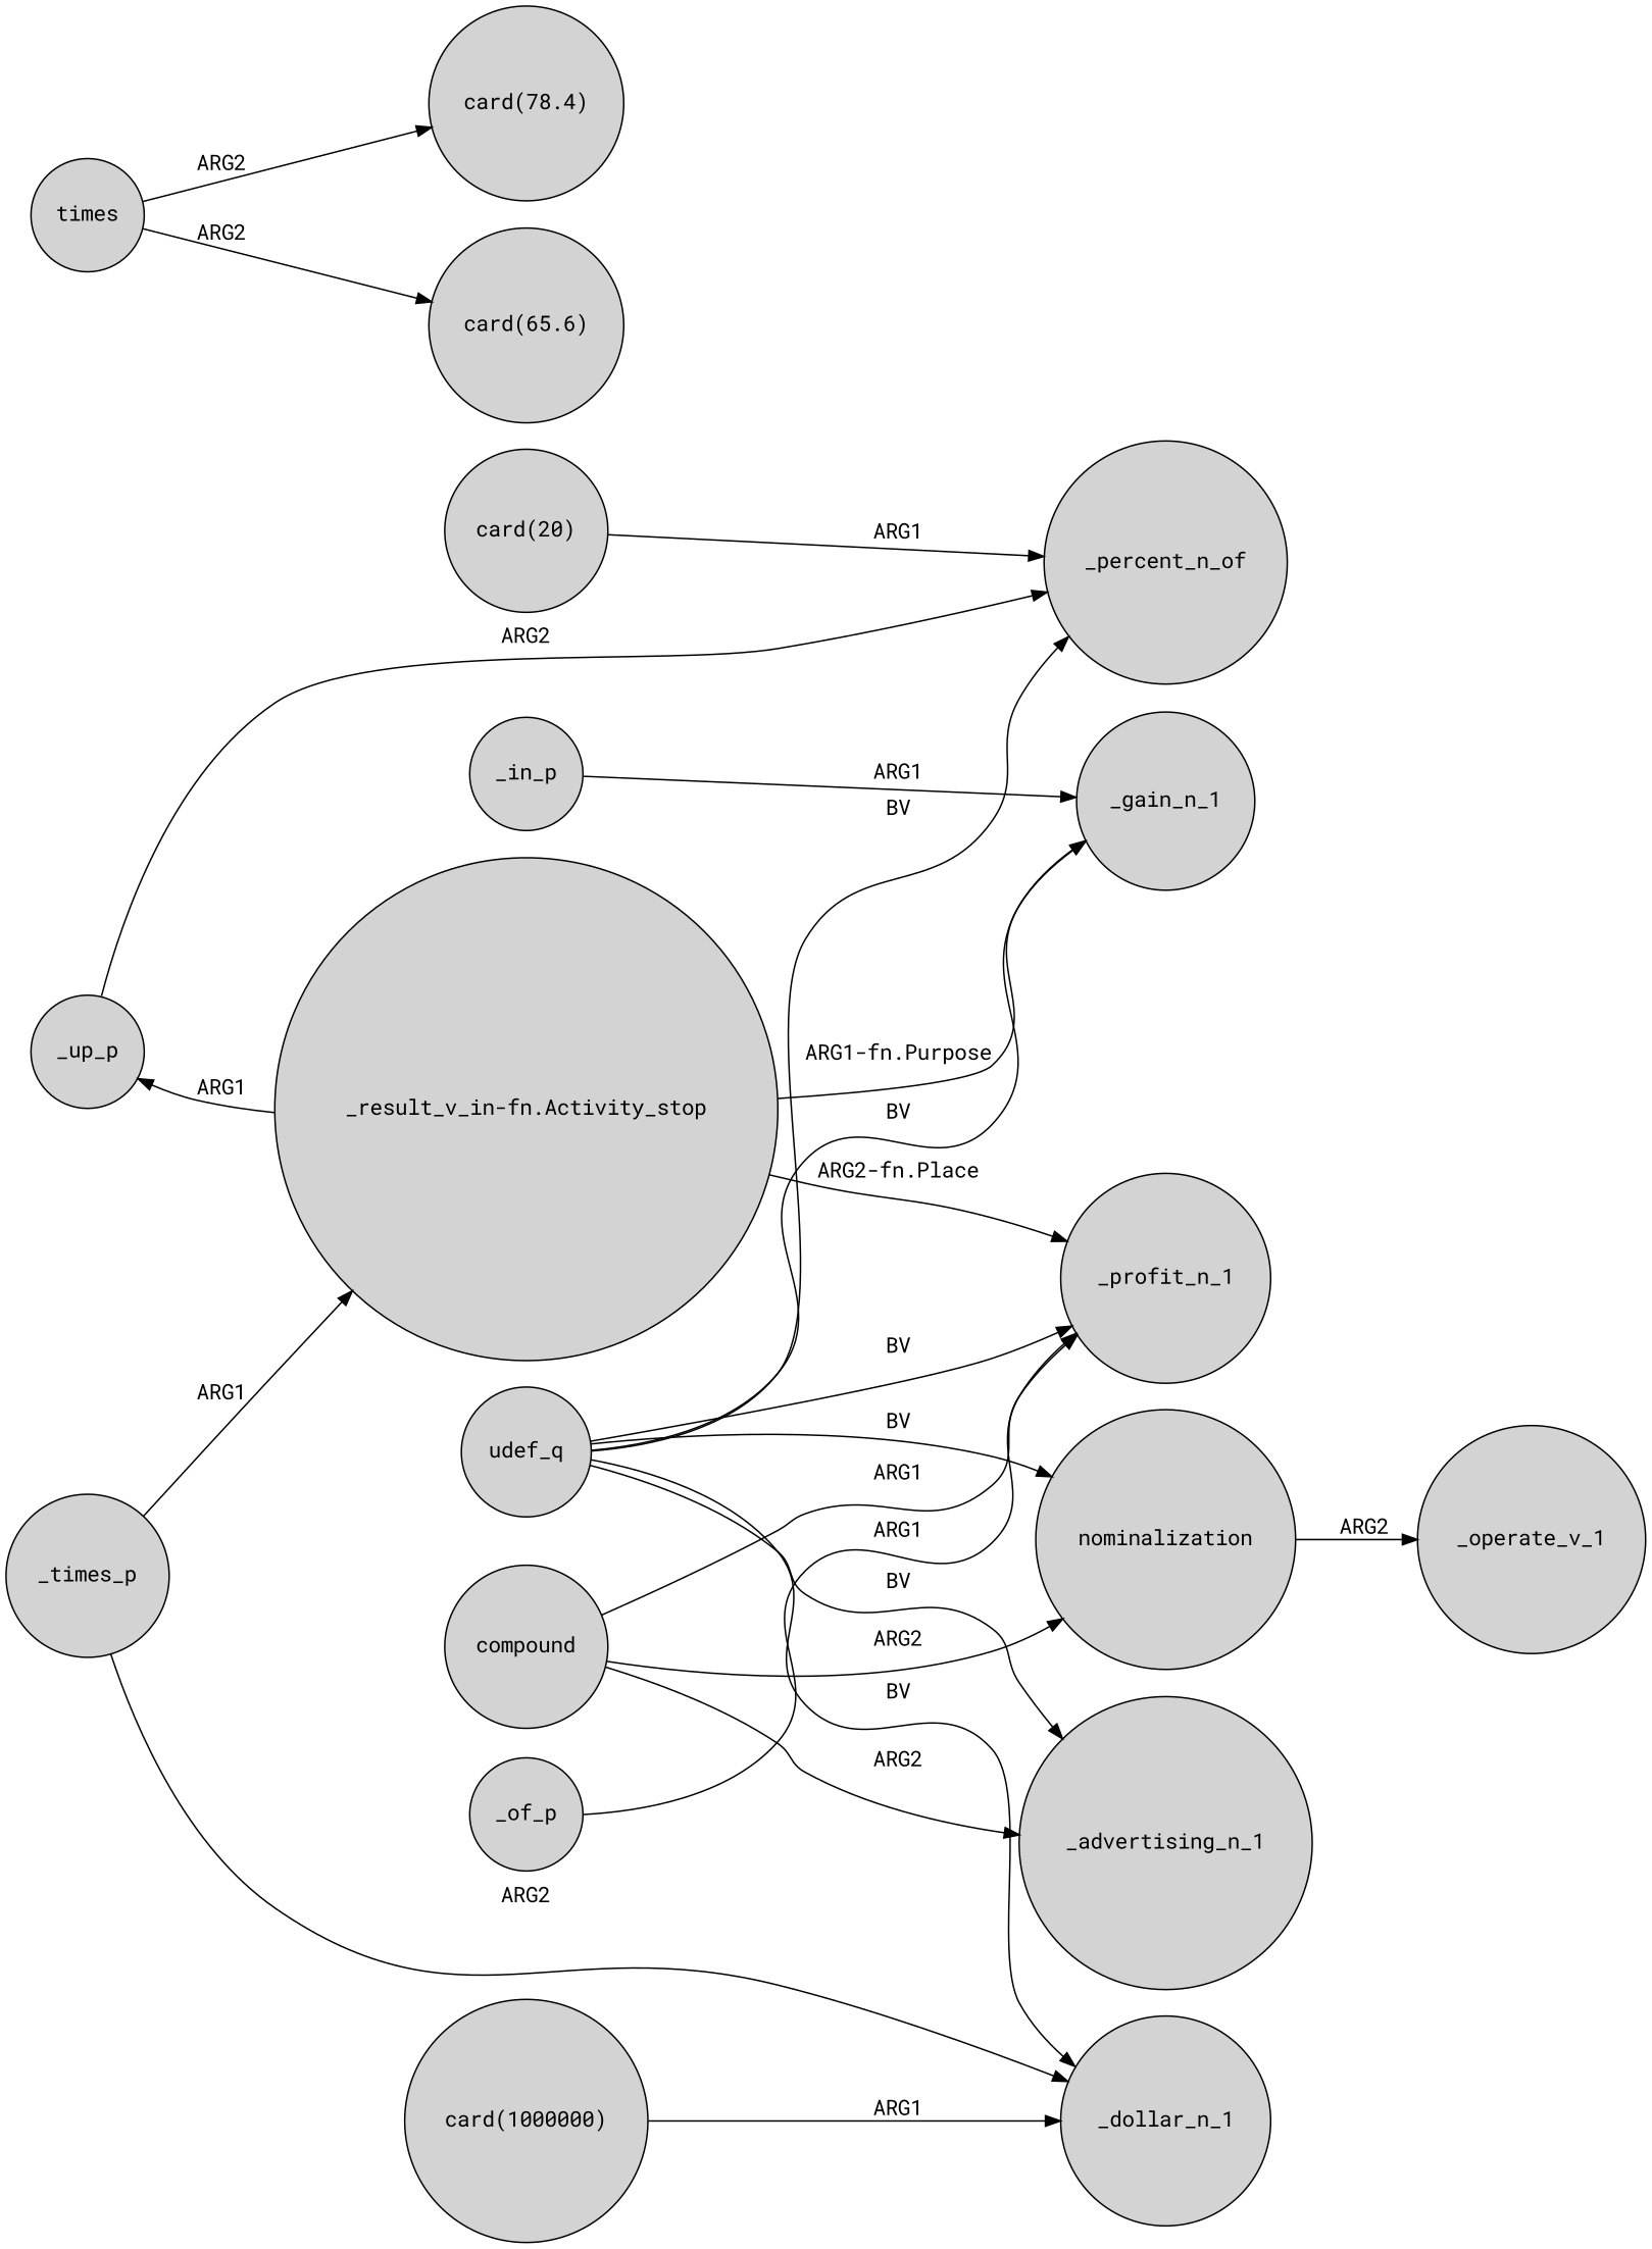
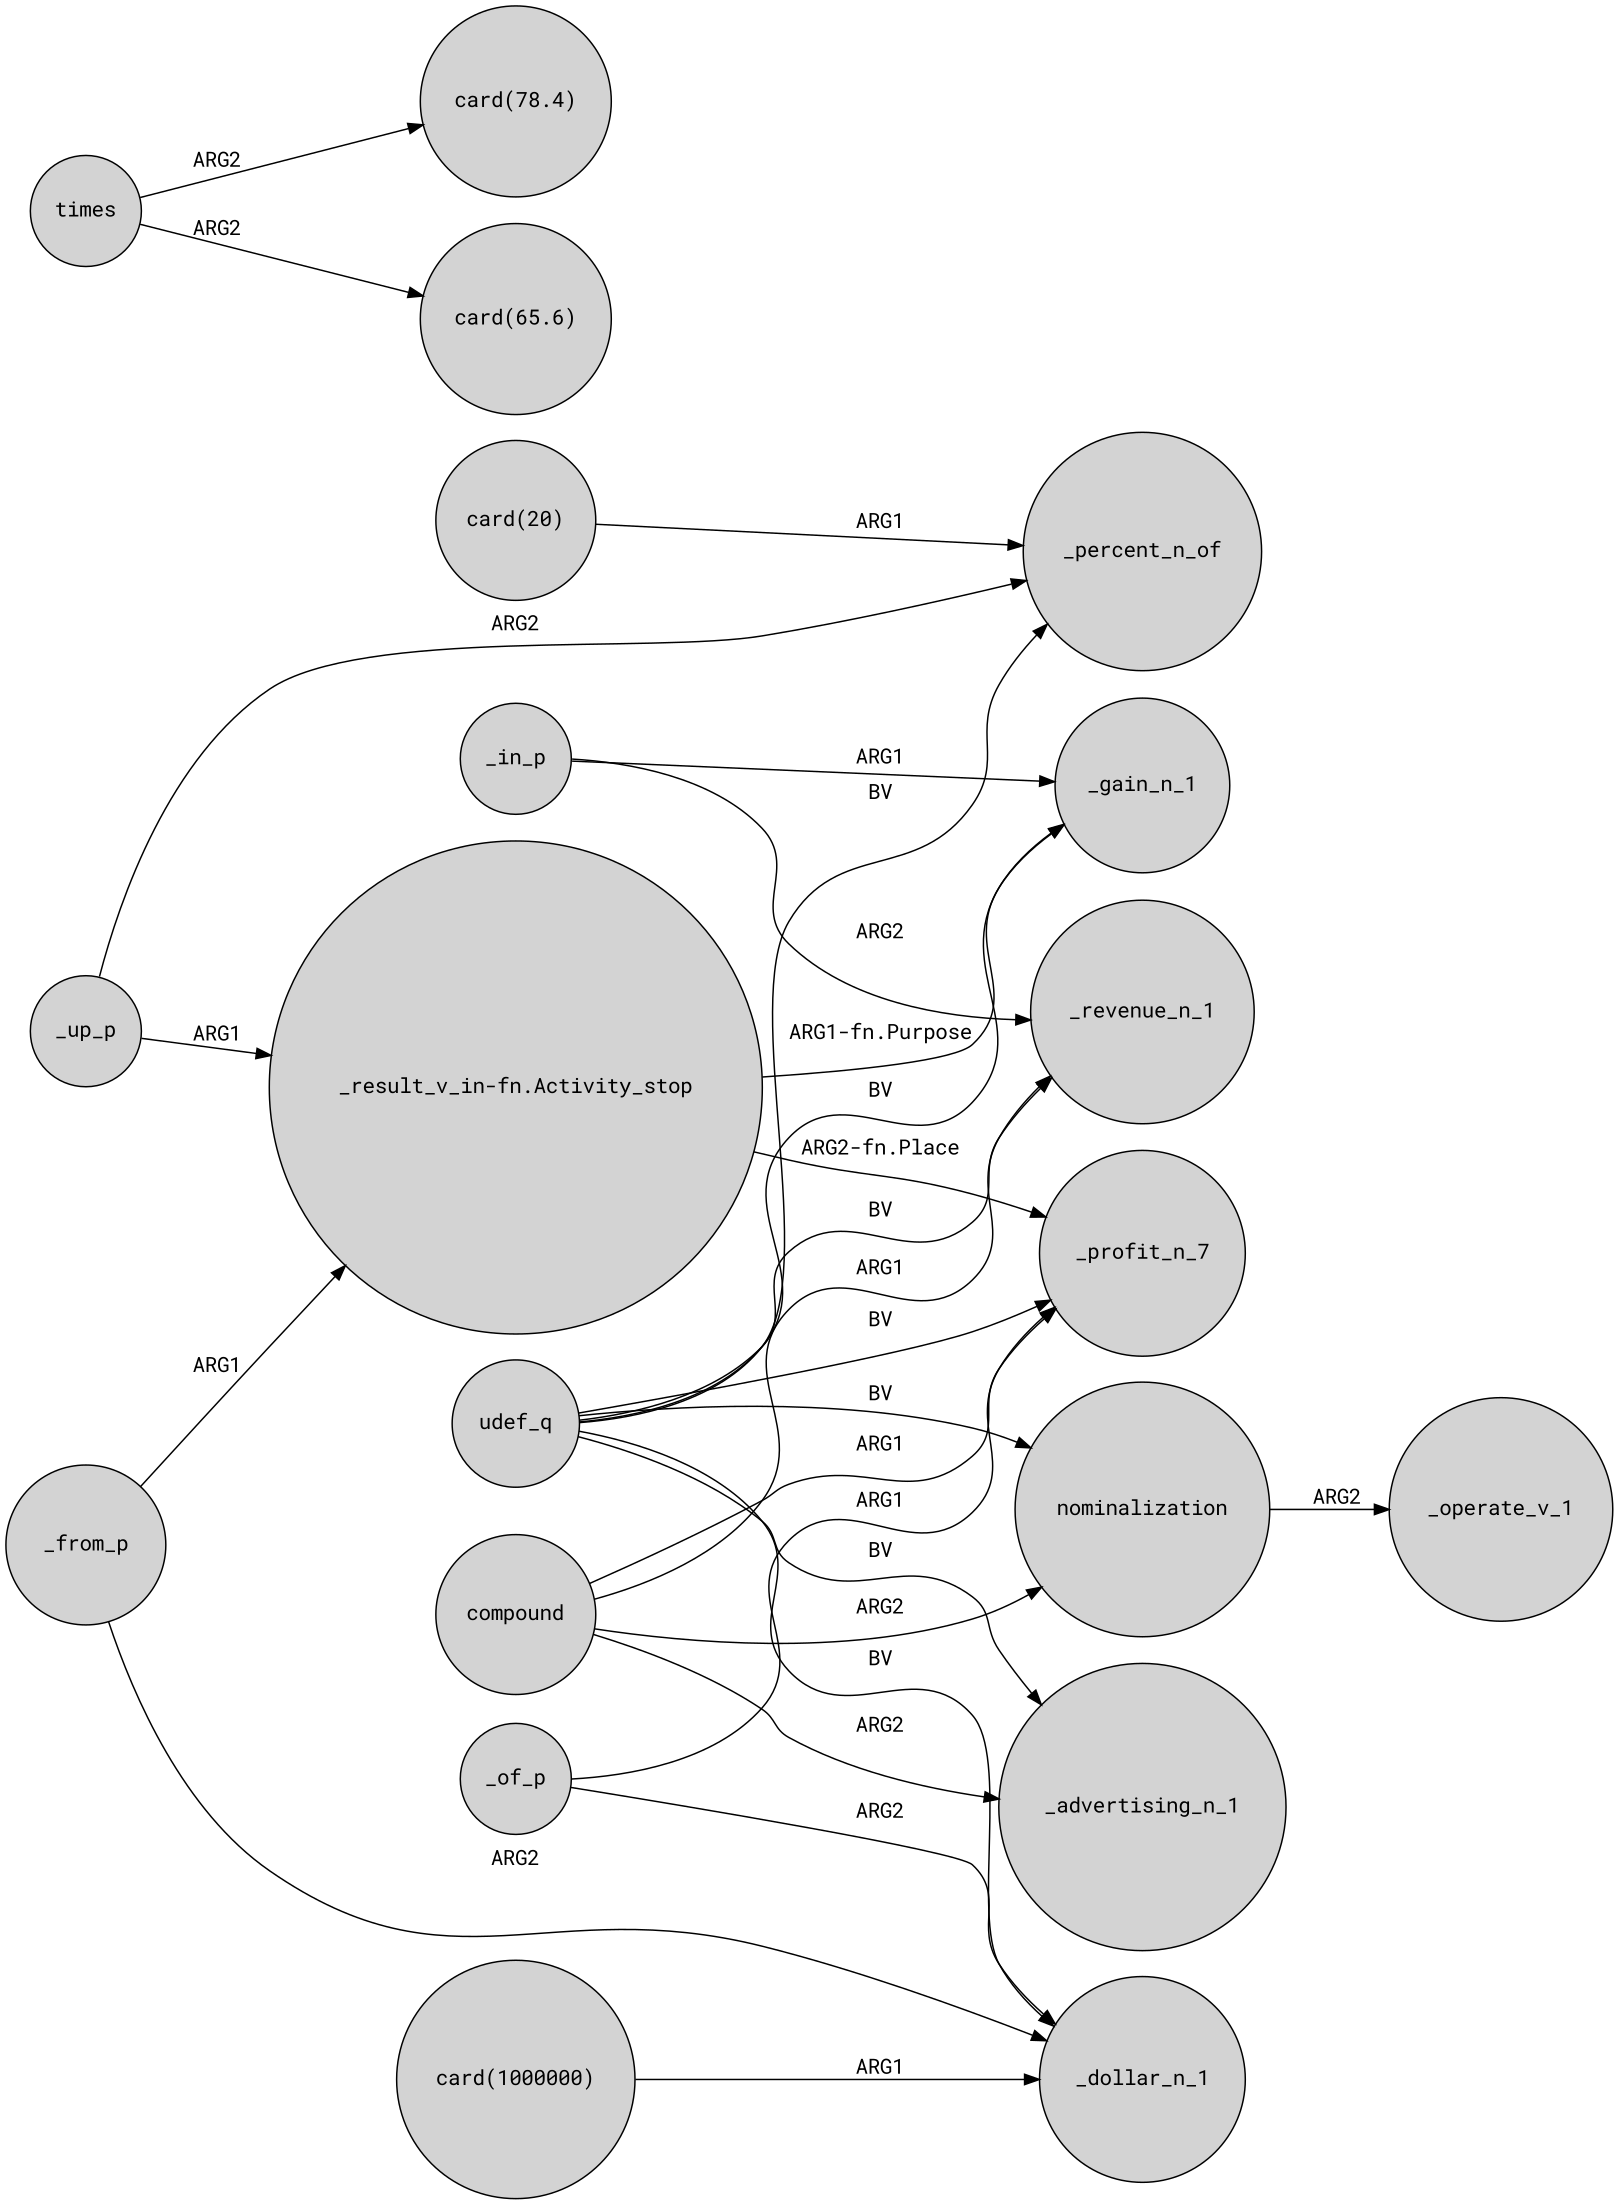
  digraph {
    fontname="Roboto Mono"
    rankdir=LR
    node [fontname="Roboto Mono" shape=circle style=filled]
    edge [fontname="Roboto Mono"]
    _up_p
    _percent_n_of
    "_result_v_in-fn.Activity_stop"
-   _profit_n_1
+   _profit_n_1 [label=_profit_n_7]
    _gain_n_1
    times
    "card(78.4)"
    "card(65.6)"
    "card(1000000)"
    _dollar_n_1
    "card(20)"
-   _from_p [label=_times_p]
+   _from_p
    udef_q
    nominalization
+   _revenue_n_1
    _advertising_n_1
    _operate_v_1
    compound
    _of_p
    _in_p
    _up_p -> _percent_n_of [label=ARG2]
-   "_result_v_in-fn.Activity_stop" -> _up_p [label=ARG1]
+   _up_p -> "_result_v_in-fn.Activity_stop" [label=ARG1]
    "_result_v_in-fn.Activity_stop" -> _profit_n_1 [label="ARG2-fn.Place"]
    "_result_v_in-fn.Activity_stop" -> _gain_n_1 [label="ARG1-fn.Purpose"]
    times -> "card(78.4)" [label=ARG2]
    times -> "card(65.6)" [label=ARG2]
    "card(1000000)" -> _dollar_n_1 [label=ARG1]
    "card(20)" -> _percent_n_of [label=ARG1]
    _from_p -> "_result_v_in-fn.Activity_stop" [label=ARG1]
    _from_p -> _dollar_n_1 [label=ARG2]
    udef_q -> _percent_n_of [label=BV]
    udef_q -> _profit_n_1 [label=BV]
    udef_q -> _gain_n_1 [label=BV]
    udef_q -> _dollar_n_1 [label=BV]
    udef_q -> nominalization [label=BV]
+   udef_q -> _revenue_n_1 [label=BV]
    udef_q -> _advertising_n_1 [label=BV]
    nominalization -> _operate_v_1 [label=ARG2]
    compound -> _profit_n_1 [label=ARG1]
    compound -> nominalization [label=ARG2]
+   compound -> _revenue_n_1 [label=ARG1]
    compound -> _advertising_n_1 [label=ARG2]
    _of_p -> _profit_n_1 [label=ARG1]
+   _of_p -> _dollar_n_1 [label=ARG2]
    _in_p -> _gain_n_1 [label=ARG1]
+   _in_p -> _revenue_n_1 [label=ARG2]
  }
